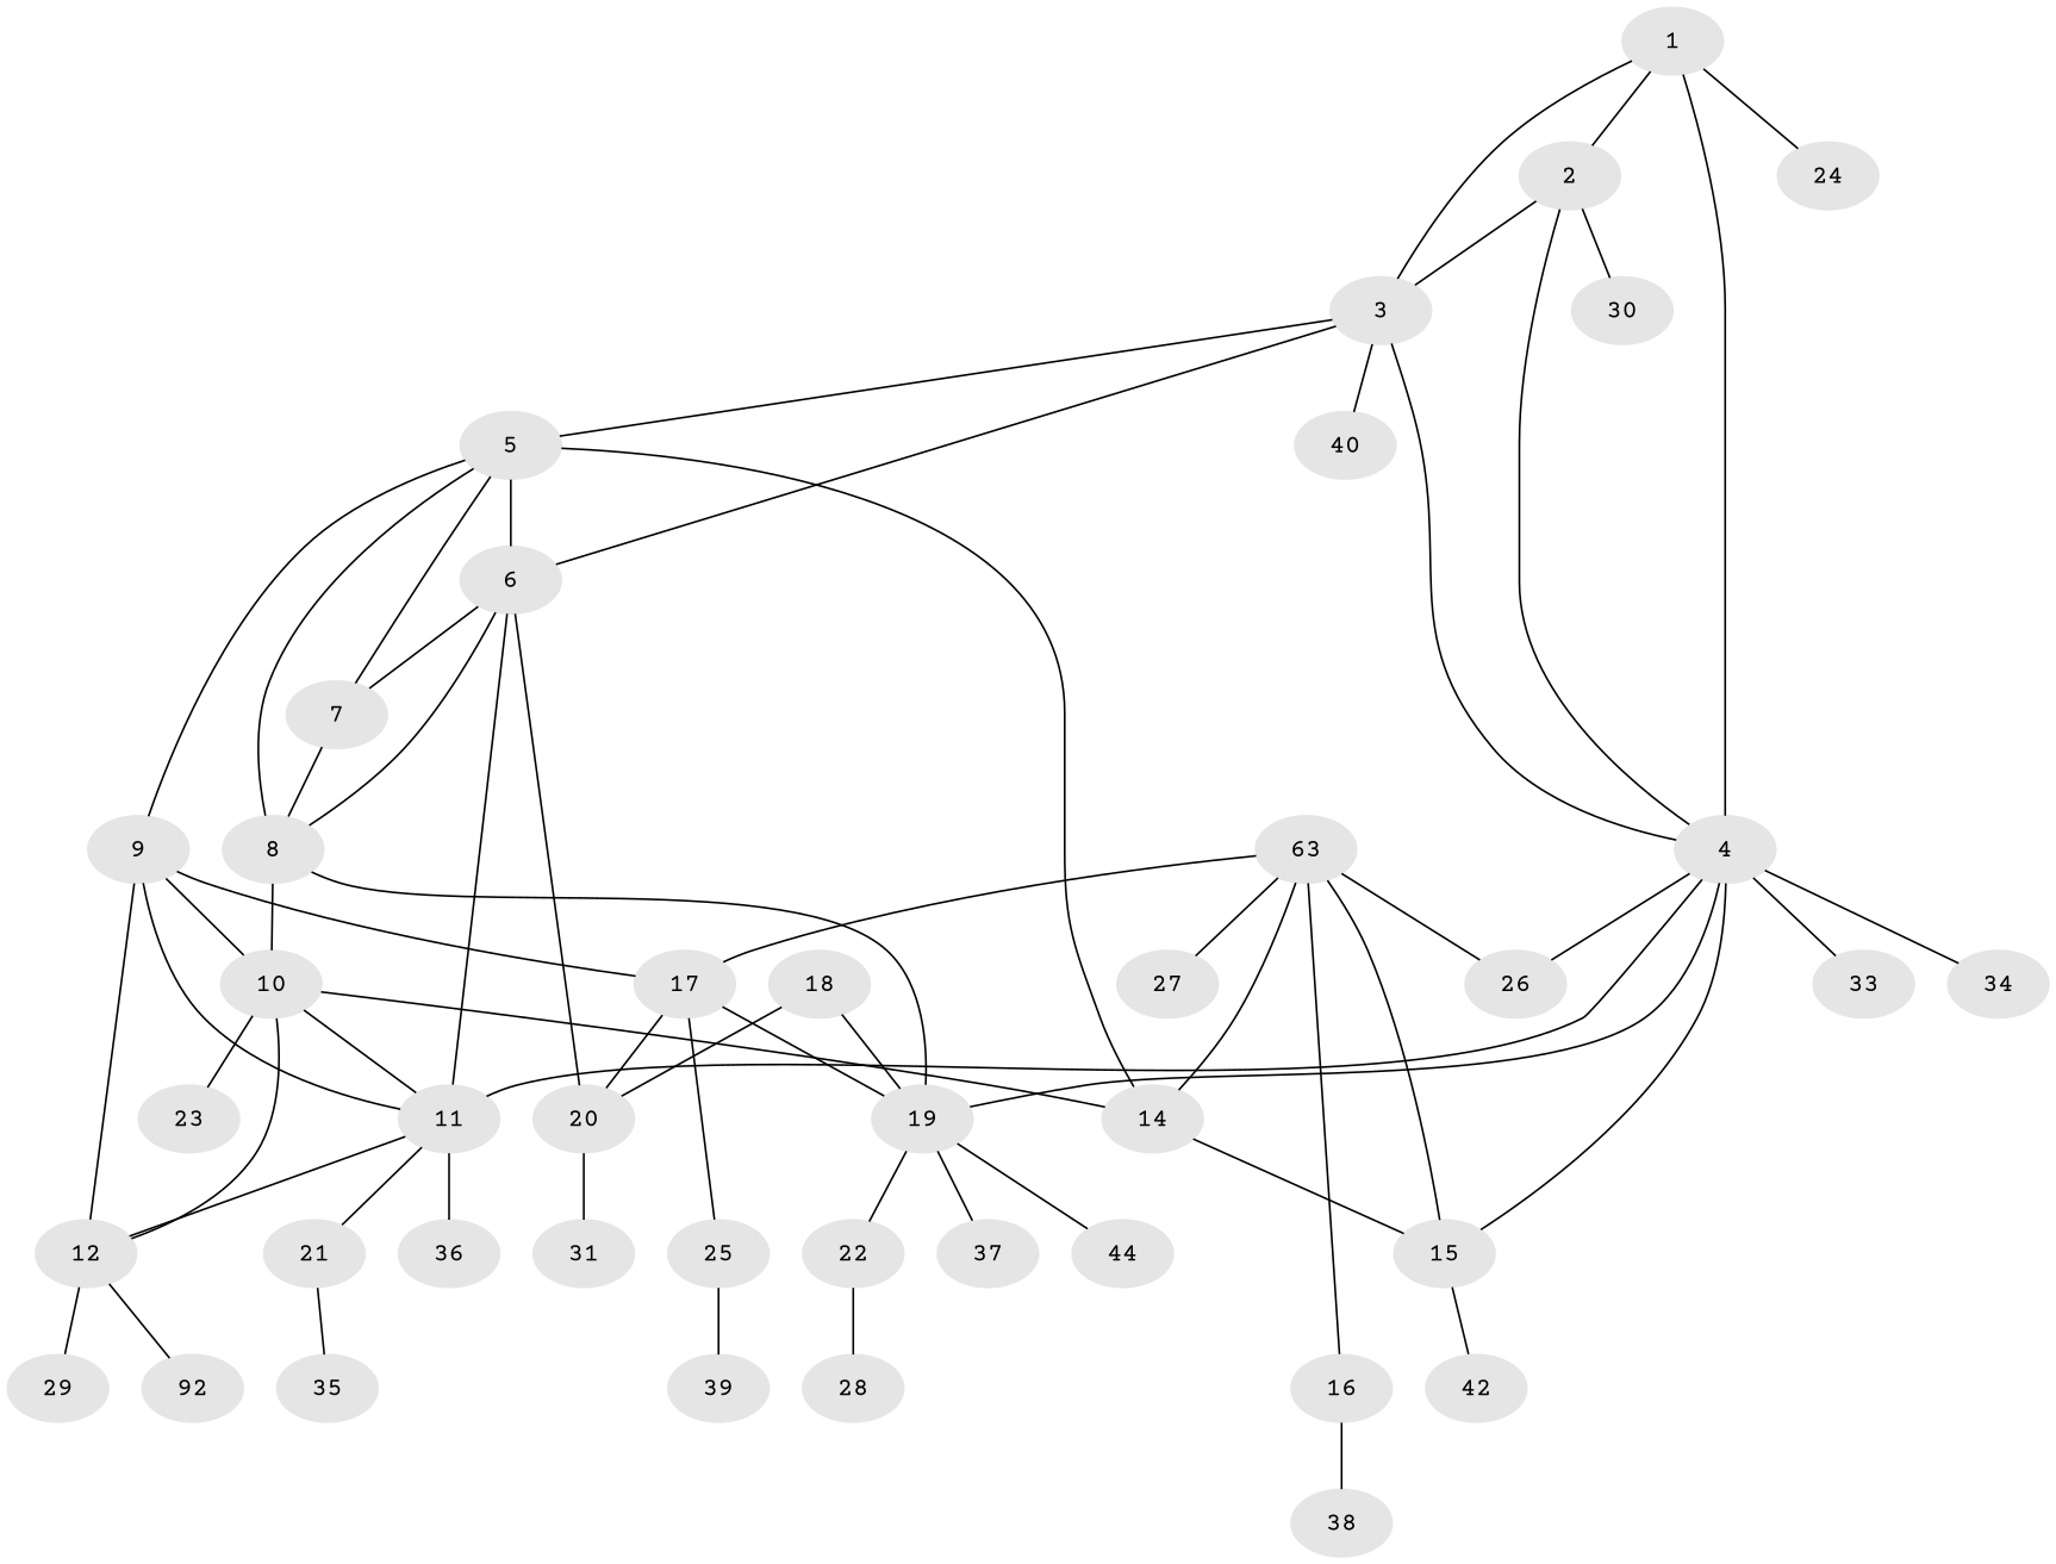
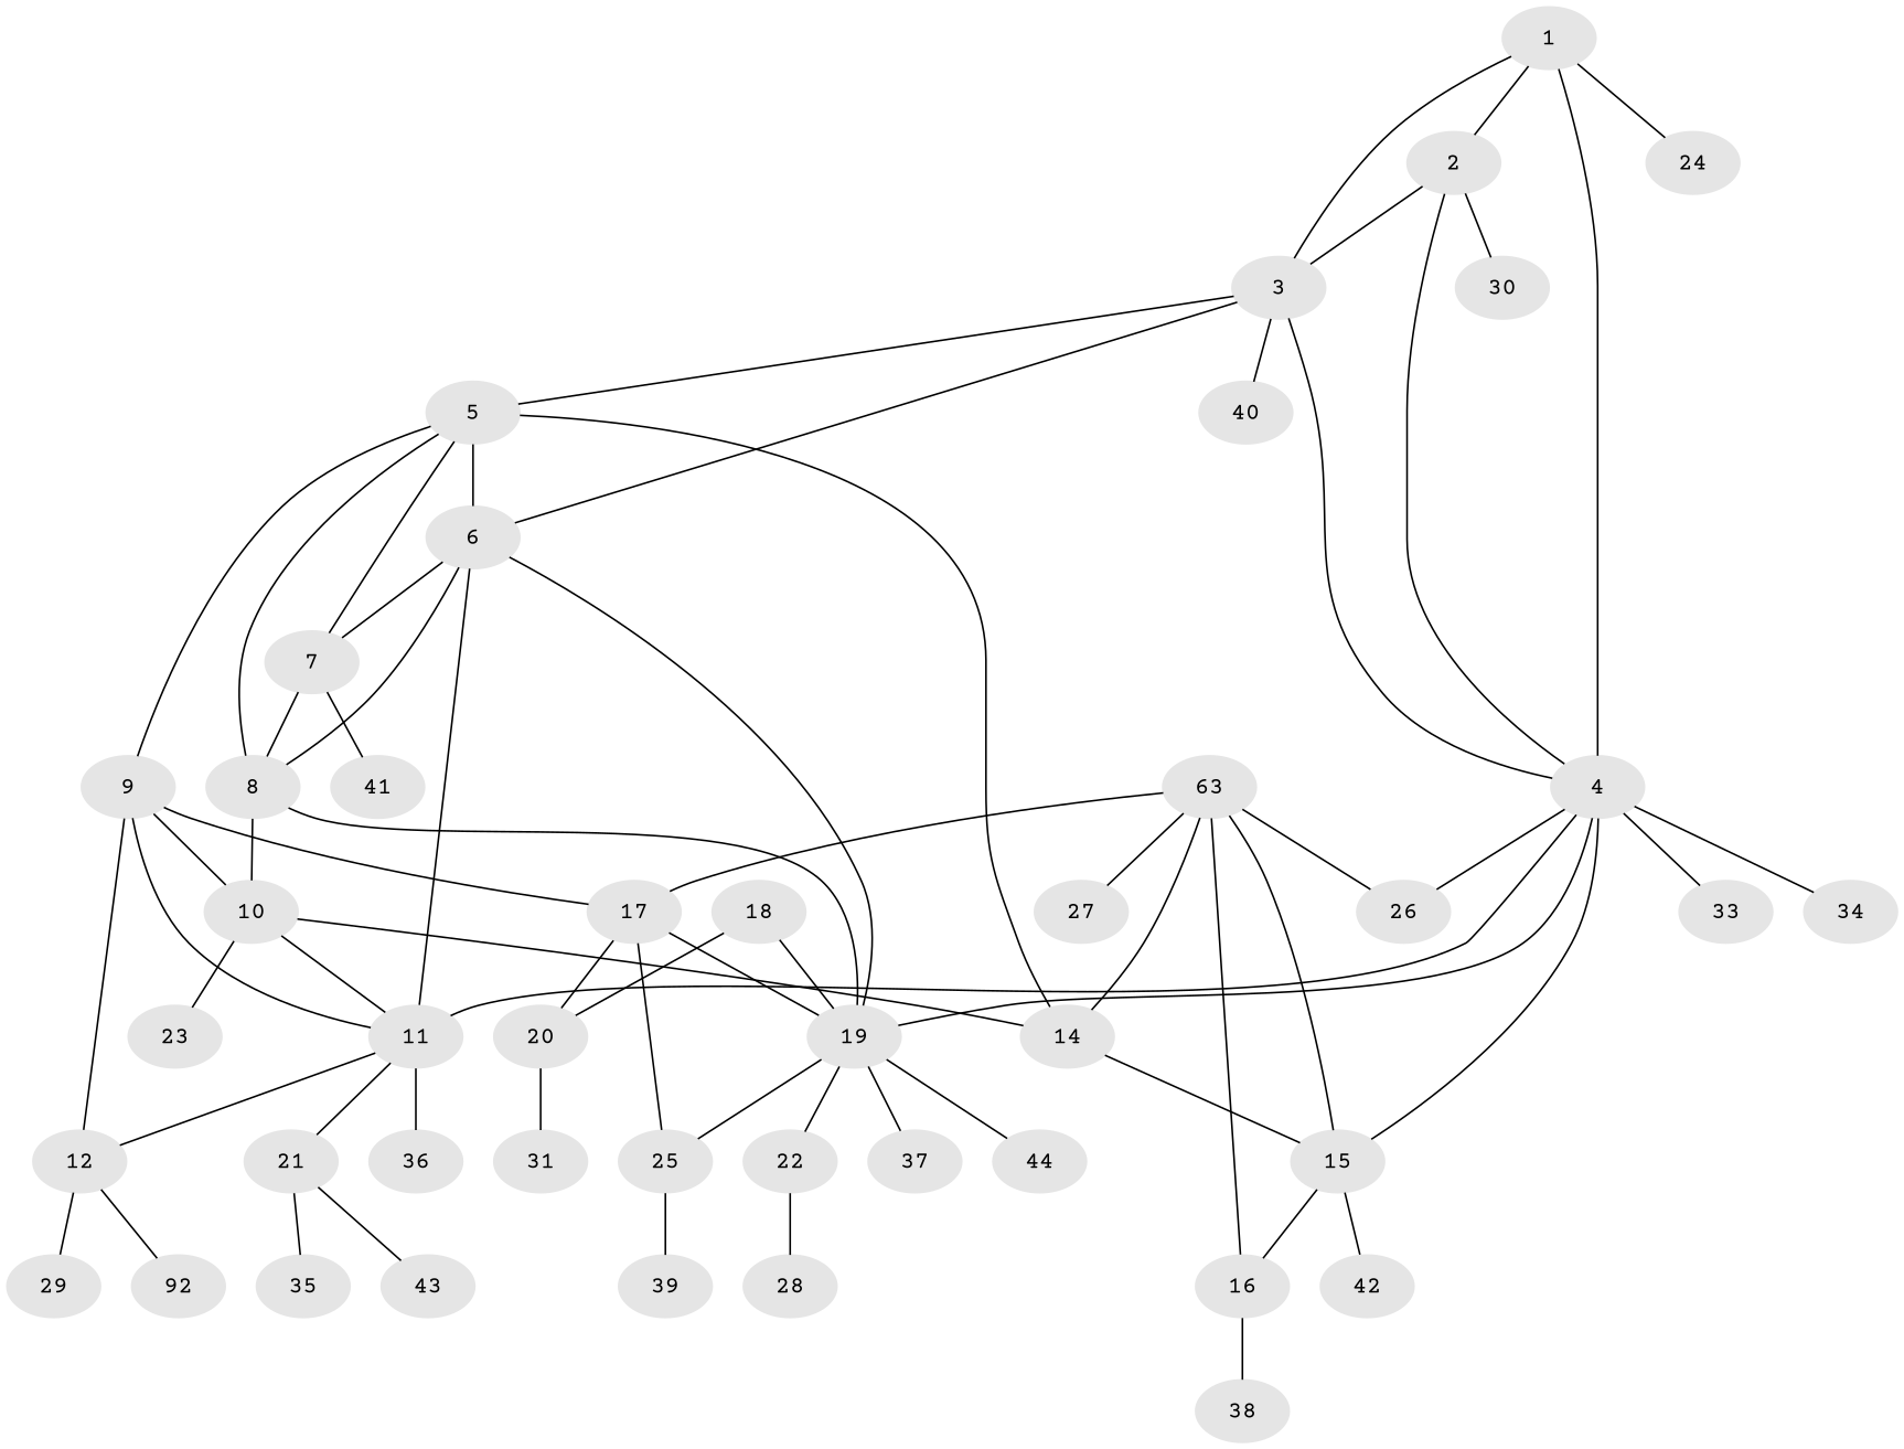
  graph {
    fontname="Courier Prime"
    node [color=gray90 fontname="Courier Prime" style=filled]
    edge [fontname="Courier Prime" weight=1.0]
    1
    2
    3
    4
    24
    30
    5
    6
    40
    11
    15
    19
    26
    33
    34
    7
    8
    9
    14
    12
    21
    36
    16
    42
    22
    25
    37
    44
+   41
    10
    17
    23
    29
    n34 [label=92]
    20
    35
+   43
    n38 [label=63]
    27
    38
    18
    31
    28
    39
    1 -- 2
    1 -- 3
    1 -- 4
    1 -- 24
    2 -- 3
    2 -- 4
    2 -- 30
    3 -- 4
    3 -- 5
    3 -- 6
    3 -- 40
    4 -- 11
    4 -- 15
    4 -- 19
    4 -- 26
    4 -- 33
    4 -- 34 [weight=3.0]
    5 -- 6 [weight=8.0]
    5 -- 7
    5 -- 8
    5 -- 9
    5 -- 14
    6 -- 11 [weight=2.0]
-   6 -- 20
+   6 -- 19
    6 -- 7
    6 -- 8
    11 -- 12
    11 -- 21
    11 -- 36 [weight=2.0]
+   15 -- 16
    15 -- 42
    19 -- 22
+   19 -- 25
    19 -- 37
    19 -- 44
    7 -- 8
+   7 -- 41
    8 -- 19
    8 -- 10
    9 -- 11
    9 -- 12
    9 -- 10 [weight=3.0]
    9 -- 17 [weight=2.0]
    14 -- 15
    12 -- 29 [weight=3.0]
    12 -- n34
    21 -- 35
+   21 -- 43
    16 -- 38
    22 -- 28
    25 -- 39
    10 -- 11
    10 -- 14
-   10 -- 12
    10 -- 23
    17 -- 19
    17 -- 25 [weight=3.0]
    17 -- 20
    20 -- 31 [weight=2.0]
    n38 -- 15
    n38 -- 26
    n38 -- 14
    n38 -- 16
    n38 -- 17
    n38 -- 27
    18 -- 19
    18 -- 20
  }
